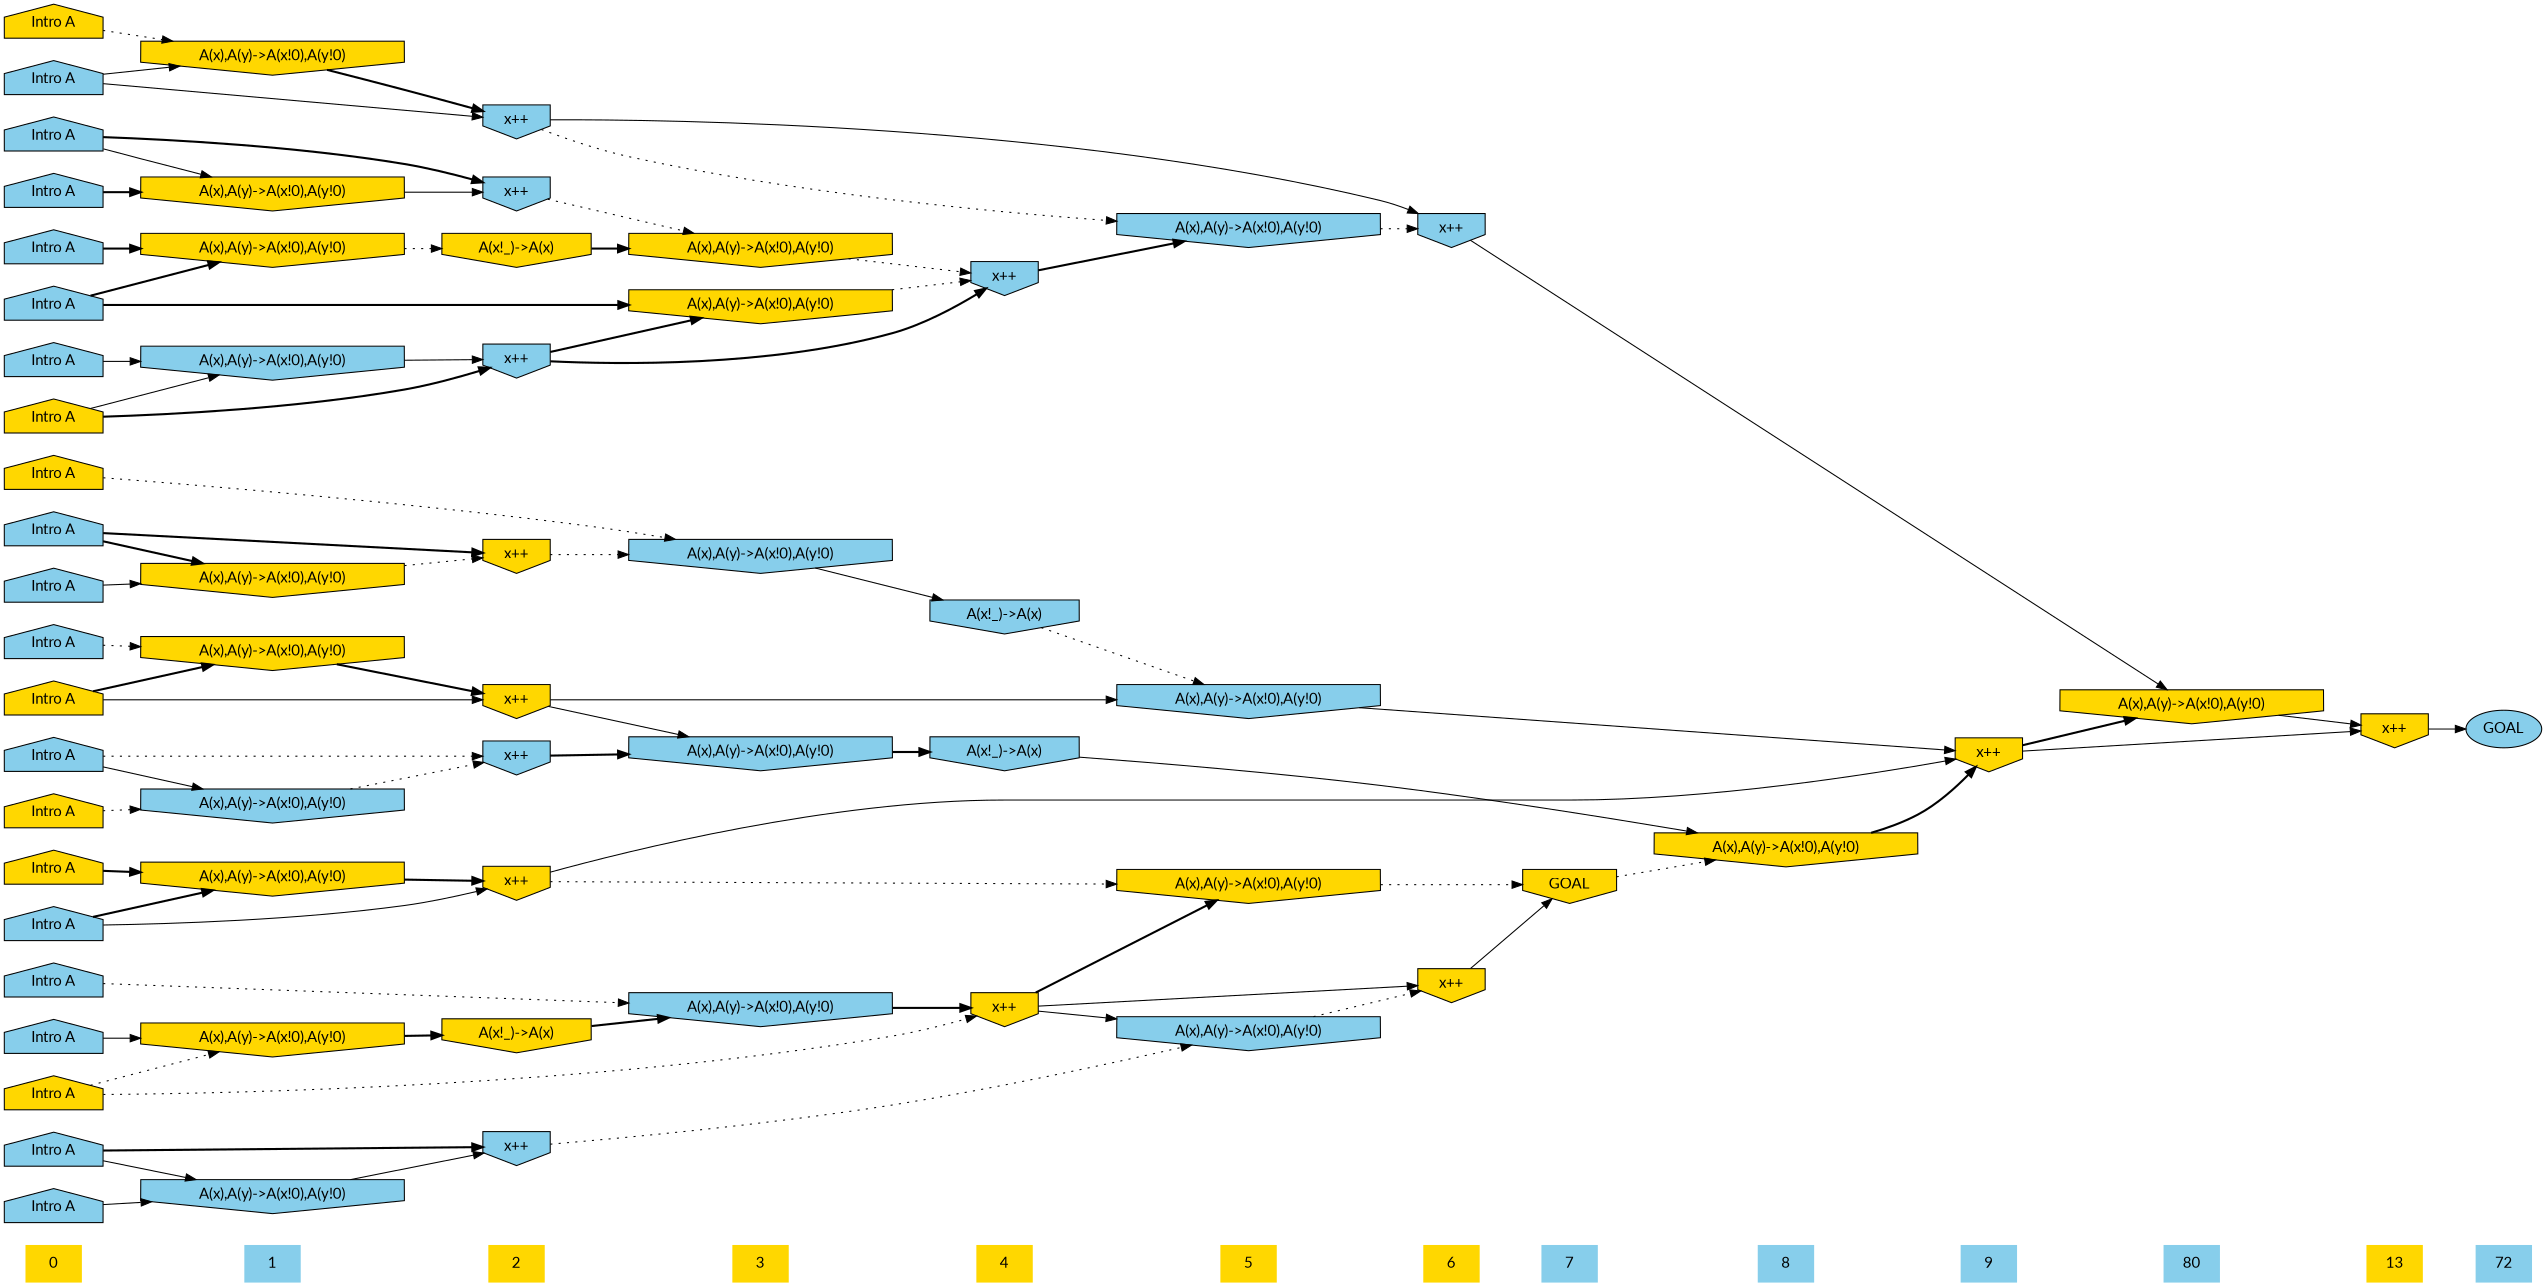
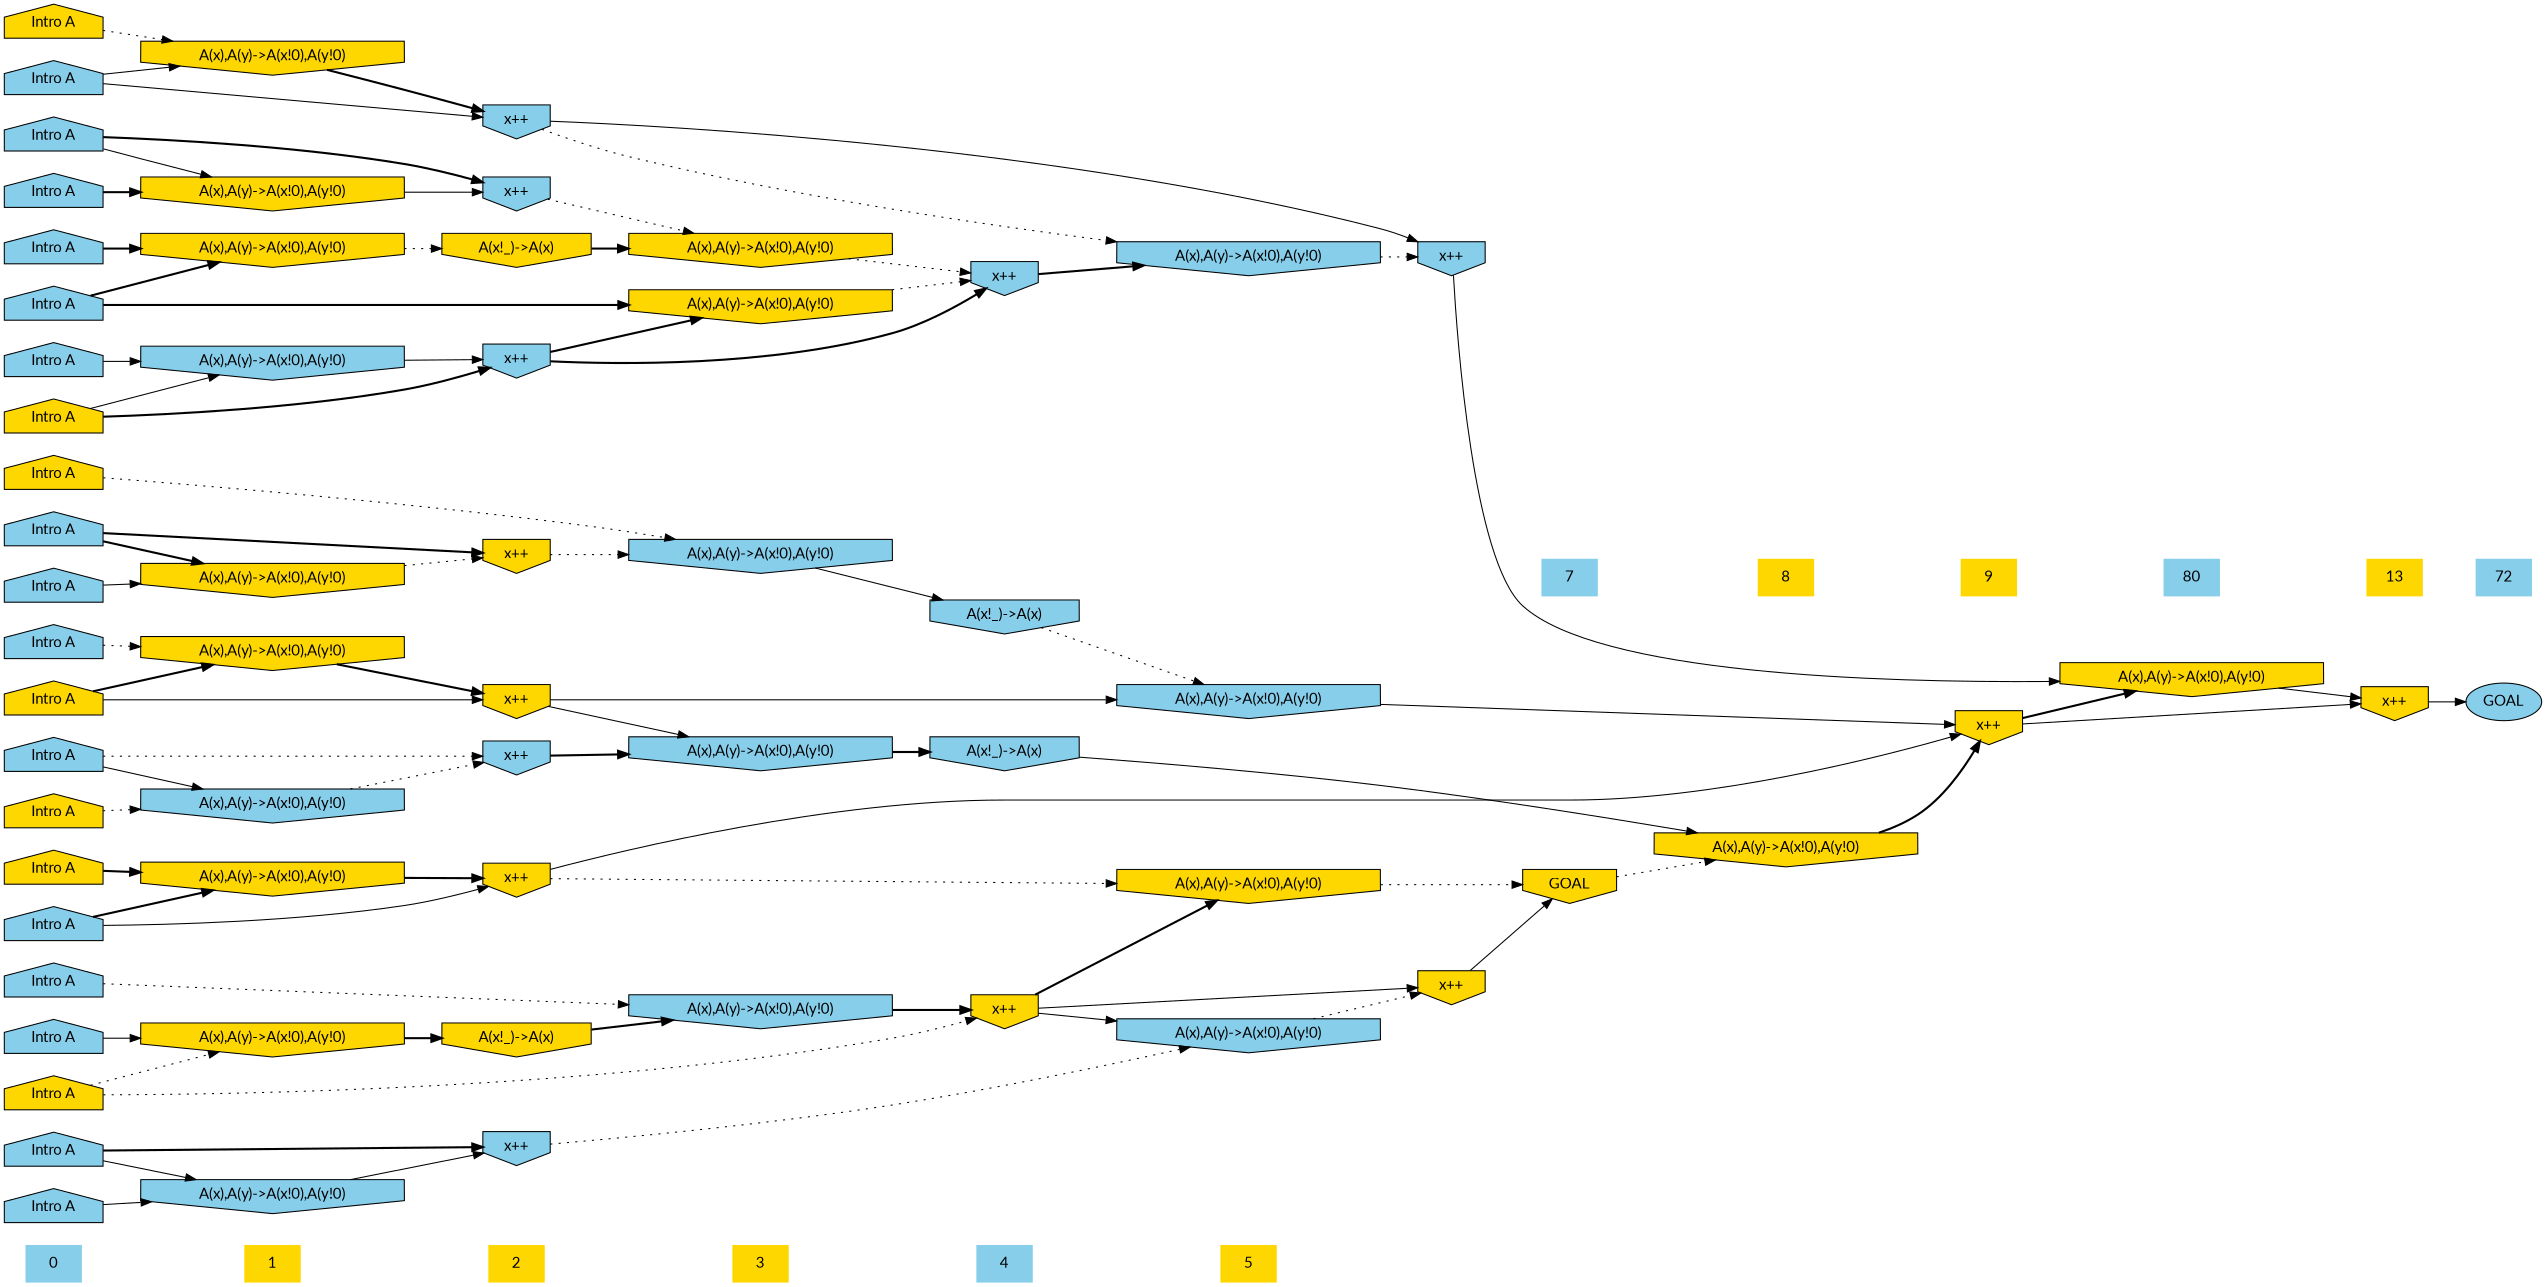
  digraph {
    fontname=Lato
    rankdir=LR
    ranksep=.5
    node [fillcolor=gold fontname=Lato shape=invhouse style=filled]
    edge [fontname=Lato style=solid]
-   0 [shape=plaintext]
+   0 [fillcolor=skyblue shape=plaintext]
    n2 [fillcolor=skyblue label="Intro A" shape=house]
    n3 [fillcolor=skyblue label="Intro A" shape=house]
    n4 [fillcolor=skyblue label="Intro A" shape=house]
    n5 [fillcolor=skyblue label="Intro A" shape=house]
    n6 [fillcolor=skyblue label="Intro A" shape=house]
    n7 [label="Intro A" shape=house]
    n8 [fillcolor=skyblue label="Intro A" shape=house]
    n9 [label="Intro A" shape=house]
    n10 [fillcolor=skyblue label="Intro A" shape=house]
    n11 [fillcolor=skyblue label="Intro A" shape=house]
    n12 [label="Intro A" shape=house]
    n13 [fillcolor=skyblue label="Intro A" shape=house]
    n14 [label="Intro A" shape=house]
    n15 [label="Intro A" shape=house]
    n16 [fillcolor=skyblue label="Intro A" shape=house]
    n17 [fillcolor=skyblue label="Intro A" shape=house]
    n18 [fillcolor=skyblue label="Intro A" shape=house]
    n19 [fillcolor=skyblue label="Intro A" shape=house]
    n20 [fillcolor=skyblue label="Intro A" shape=house]
    n21 [fillcolor=skyblue label="Intro A" shape=house]
    n22 [label="Intro A" shape=house]
    n23 [label="Intro A" shape=house]
    n24 [fillcolor=skyblue label=80 shape=plaintext]
    n25 [label="A(x),A(y)->A(x!0),A(y!0)"]
-   1 [fillcolor=skyblue shape=plaintext]
+   1 [shape=plaintext]
    n27 [label="A(x),A(y)->A(x!0),A(y!0)"]
    n28 [label="A(x),A(y)->A(x!0),A(y!0)"]
    n29 [fillcolor=skyblue label="A(x),A(y)->A(x!0),A(y!0)"]
    n30 [label="A(x),A(y)->A(x!0),A(y!0)"]
    n31 [label="A(x),A(y)->A(x!0),A(y!0)"]
    n32 [label="A(x),A(y)->A(x!0),A(y!0)"]
    n33 [fillcolor=skyblue label="A(x),A(y)->A(x!0),A(y!0)"]
    n34 [label="A(x),A(y)->A(x!0),A(y!0)"]
    n35 [label="A(x),A(y)->A(x!0),A(y!0)"]
    n36 [fillcolor=skyblue label="A(x),A(y)->A(x!0),A(y!0)"]
    2 [shape=plaintext]
    n38 [fillcolor=skyblue label="x++"]
    n39 [label="x++"]
    n40 [label="x++"]
    n41 [label="x++"]
    n42 [fillcolor=skyblue label="x++"]
    n43 [label="A(x!_)->A(x)"]
    n44 [label="A(x!_)->A(x)"]
    n45 [fillcolor=skyblue label="x++"]
    n46 [fillcolor=skyblue label="x++"]
    n47 [fillcolor=skyblue label="x++"]
    3 [shape=plaintext]
    n49 [label="A(x),A(y)->A(x!0),A(y!0)"]
    n50 [fillcolor=skyblue label="A(x),A(y)->A(x!0),A(y!0)"]
    n51 [fillcolor=skyblue label="A(x),A(y)->A(x!0),A(y!0)"]
    n52 [fillcolor=skyblue label="A(x),A(y)->A(x!0),A(y!0)"]
    n53 [label="A(x),A(y)->A(x!0),A(y!0)"]
-   4 [shape=plaintext]
+   4 [fillcolor=skyblue shape=plaintext]
    n55 [label="x++"]
    n56 [fillcolor=skyblue label="x++"]
    n57 [fillcolor=skyblue label="A(x!_)->A(x)"]
    n58 [fillcolor=skyblue label="A(x!_)->A(x)"]
    5 [shape=plaintext]
    n60 [label="A(x),A(y)->A(x!0),A(y!0)"]
    n61 [fillcolor=skyblue label="A(x),A(y)->A(x!0),A(y!0)"]
    n62 [fillcolor=skyblue label="A(x),A(y)->A(x!0),A(y!0)"]
    n63 [fillcolor=skyblue label="A(x),A(y)->A(x!0),A(y!0)"]
-   6 [shape=plaintext]
    n65 [label="x++"]
    n66 [fillcolor=skyblue label="x++"]
    7 [fillcolor=skyblue shape=plaintext]
    n68 [label=GOAL]
-   8 [fillcolor=skyblue shape=plaintext]
+   8 [shape=plaintext]
    n70 [label="A(x),A(y)->A(x!0),A(y!0)"]
-   9 [fillcolor=skyblue shape=plaintext]
+   9 [shape=plaintext]
    n72 [label="x++"]
    n73 [label=13 shape=plaintext]
    n74 [label="x++"]
    n75 [fillcolor=skyblue label=72 shape=plaintext]
    n76 [fillcolor=skyblue label=GOAL shape=""]
    subgraph sub_1 {
      rank=same
      0
      n2
      n3
      n4
      n5
      n6
      n7
      n8
      n9
      n10
      n11
      n12
      n13
      n14
      n15
      n16
      n17
      n18
      n19
      n20
      n21
      n22
      n23
    }
    subgraph sub_2 {
      rank=same
      n24
      n25
    }
    subgraph sub_3 {
      rank=same
      1
      n27
      n28
      n29
      n30
      n31
      n32
      n33
      n34
      n35
      n36
    }
    subgraph sub_4 {
      rank=same
      2
      n38
      n39
      n40
      n41
      n42
      n43
      n44
      n45
      n46
      n47
    }
    subgraph sub_5 {
      rank=same
      3
      n49
      n50
      n51
      n52
      n53
    }
    subgraph sub_6 {
      rank=same
      4
      n55
      n56
      n57
      n58
    }
    subgraph sub_7 {
      rank=same
      5
      n60
      n61
      n62
      n63
    }
    subgraph sub_8 {
      rank=same
-     6
      n65
      n66
    }
    subgraph sub_9 {
      rank=same
      7
      n68
    }
    subgraph sub_10 {
      rank=same
      8
      n70
    }
    subgraph sub_11 {
      rank=same
      9
      n72
    }
    subgraph sub_12 {
      rank=same
      n73
      n74
    }
    subgraph sub_13 {
      rank=same
      n75
      n76
    }
    0 -> 1 [style=invis]
    n2 -> n33
    n2 -> n45 [style=dotted]
    n3 -> n28
    n3 -> n47 [style=bold]
    n4 -> n32
    n5 -> n35 [style=bold]
    n5 -> n49 [style=bold]
    n6 -> n35 [style=bold]
    n7 -> n33 [style=dotted]
    n8 -> n34
    n8 -> n42
    n9 -> n52 [style=dotted]
    n10 -> n50 [style=dotted]
    n11 -> n31 [style=bold]
    n11 -> n39 [style=bold]
    n12 -> n32 [style=dotted]
    n12 -> n55 [style=dotted]
    n13 -> n27 [style=dotted]
    n14 -> n30 [style=bold]
    n15 -> n27 [style=bold]
    n15 -> n40
    n16 -> n36
    n17 -> n28 [style=bold]
    n18 -> n36
    n18 -> n46 [style=bold]
    n19 -> n30 [style=bold]
    n19 -> n41
    n20 -> n29
    n21 -> n31
    n22 -> n29
    n22 -> n38 [style=bold]
    n23 -> n34 [style=dotted]
    n24 -> n73 [style=invis]
    n25 -> n74
    1 -> 2 [style=invis]
    n27 -> n40 [style=bold]
    n28 -> n47
    n29 -> n38
    n30 -> n41 [style=bold]
    n31 -> n39 [style=dotted]
    n32 -> n43 [style=bold]
    n33 -> n45 [style=dotted]
    n34 -> n42 [style=bold]
    n35 -> n44 [style=dotted]
    n36 -> n46
    2 -> 3 [style=invis]
    n38 -> n49 [style=bold]
    n38 -> n56 [style=bold]
    n39 -> n52 [style=dotted]
    n40 -> n51
    n40 -> n62
    n41 -> n60 [style=dotted]
    n41 -> n72
    n42 -> n63 [style=dotted]
    n42 -> n66
    n43 -> n50 [style=bold]
    n44 -> n53 [style=bold]
    n45 -> n51 [style=bold]
    n46 -> n61 [style=dotted]
    n47 -> n53 [style=dotted]
    3 -> 4 [style=invis]
    n49 -> n56 [style=dotted]
    n50 -> n55 [style=bold]
    n51 -> n58 [style=bold]
    n52 -> n57
    n53 -> n56 [style=dotted]
    4 -> 5 [style=invis]
    n55 -> n60 [style=bold]
    n55 -> n61
    n55 -> n65
    n56 -> n63 [style=bold]
    n57 -> n62 [style=dotted]
    n58 -> n70
-   5 -> 6 [style=invis]
    n60 -> n68 [style=dotted]
    n61 -> n65 [style=dotted]
    n62 -> n72
    n63 -> n66 [style=dotted]
-   6 -> 7 [style=invis]
    n65 -> n68
    n66 -> n25
    7 -> 8 [style=invis]
    n68 -> n70 [style=dotted]
    8 -> 9 [style=invis]
    n70 -> n72 [style=bold]
    9 -> n24 [style=invis]
    n72 -> n25 [style=bold]
    n72 -> n74
    n73 -> n75 [style=invis]
    n74 -> n76
  }
